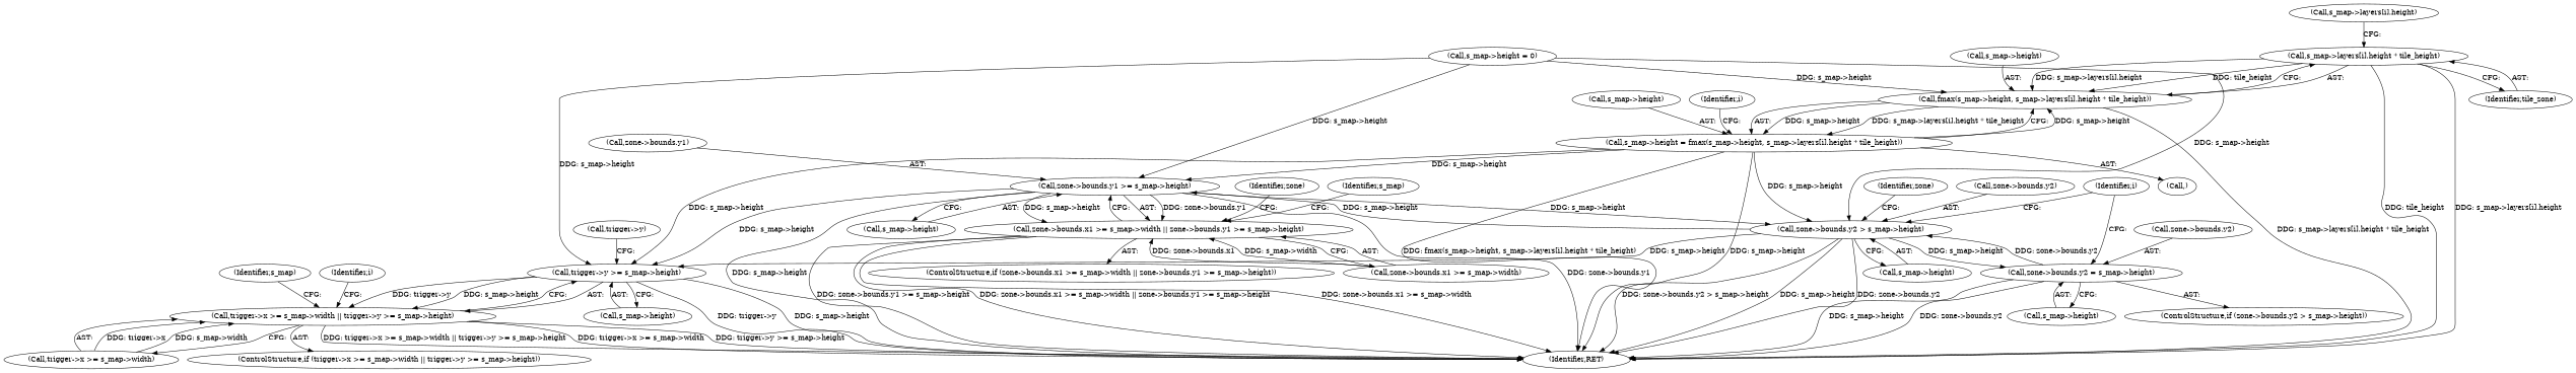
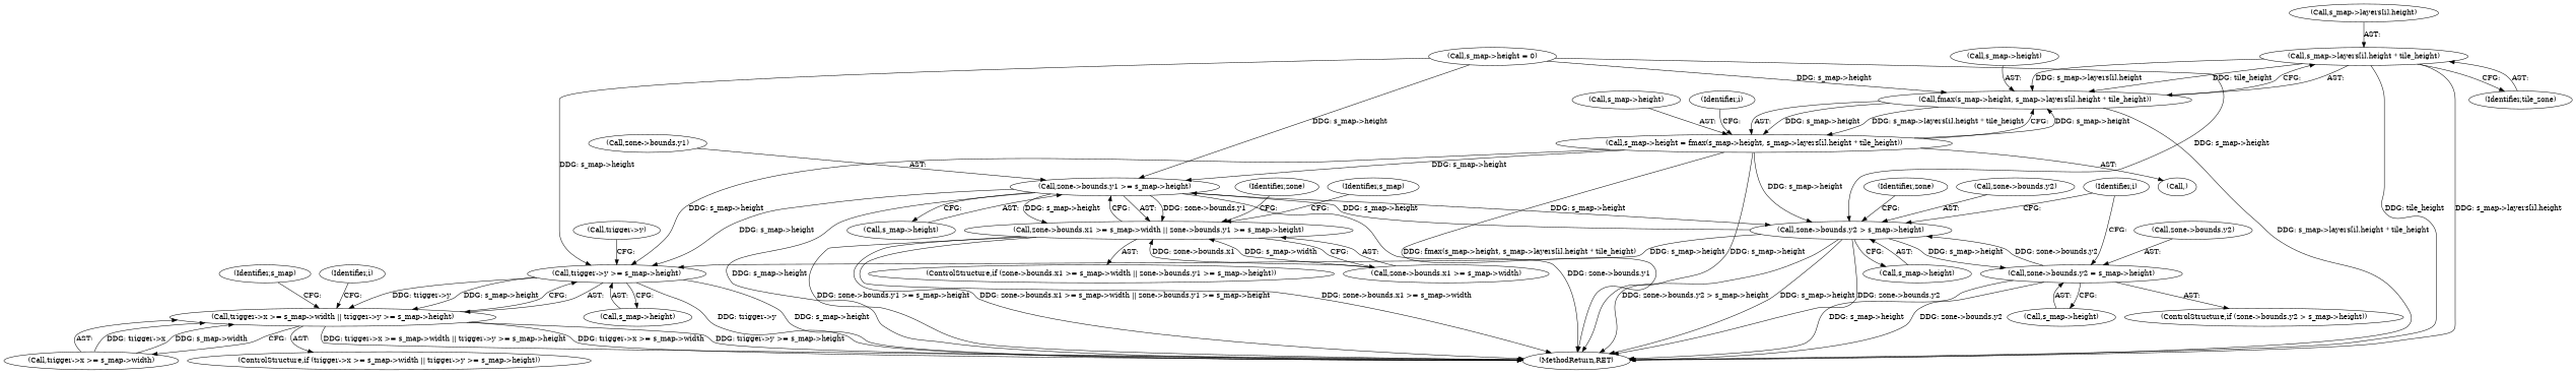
  digraph {
    n1 [label="(Call,s_map->layers[i].height * tile_height)"]
    n2 [label="(Call,fmax(s_map->height, s_map->layers[i].height * tile_height))"]
    n3 [label="(Identifier,tile_zone)"]
-   n4 [label="(Identifier,RET)"]
+   n4 [label="(MethodReturn,RET)"]
    n5 [label="(Call,s_map->height = fmax(s_map->height, s_map->layers[i].height * tile_height))"]
    n6 [label="(Call,zone->bounds.y1 >= s_map->height)"]
    n7 [label="(Call,zone->bounds.y2 > s_map->height)"]
    n8 [label="(Call,trigger->y >= s_map->height)"]
    n9 [label="(Call,)"]
    n10 [label="(Call,zone->bounds.x1 >= s_map->width || zone->bounds.y1 >= s_map->height)"]
    n11 [label="(Call,s_map->height)"]
    n12 [label="(Call,zone->bounds.y2 = s_map->height)"]
    n13 [label="(Call,s_map->height)"]
    n14 [label="(Call,trigger->x >= s_map->width || trigger->y >= s_map->height)"]
    n15 [label="(Call,s_map->height)"]
    n16 [label="(ControlStructure,if (zone->bounds.x1 >= s_map->width || zone->bounds.y1 >= s_map->height))"]
    n17 [label="(Call,zone->bounds.x1 >= s_map->width)"]
    n18 [label="(ControlStructure,if (zone->bounds.y2 > s_map->height))"]
    n19 [label="(Call,s_map->height)"]
    n20 [label="(Call,trigger->x >= s_map->width)"]
    n21 [label="(ControlStructure,if (trigger->x >= s_map->width || trigger->y >= s_map->height))"]
    n22 [label="(Call,zone->bounds.y1)"]
    n23 [label="(Identifier,i)"]
    n24 [label="(Identifier,i)"]
    n25 [label="(Identifier,zone)"]
    n26 [label="(Identifier,s_map)"]
    n27 [label="(Call,s_map->height)"]
    n28 [label="(Identifier,zone)"]
    n29 [label="(Call,s_map->layers[i].height)"]
    n30 [label="(Call,trigger->y)"]
    n31 [label="(Call,zone->bounds.y2)"]
    n32 [label="(Call,zone->bounds.y2)"]
    n33 [label="(Call,s_map->height = 0)"]
    n34 [label="(Call,s_map->height)"]
    n35 [label="(Identifier,s_map)"]
    n36 [label="(Identifier,i)"]
    n1 -> n2 [label="AST: "]
    n1 -> n2 [label="DDG: s_map->layers[i].height"]
    n1 -> n2 [label="DDG: tile_height"]
    n1 -> n3 [label="CFG: "]
    n1 -> n4 [label="DDG: tile_height"]
    n1 -> n4 [label="DDG: s_map->layers[i].height"]
    n2 -> n1 [label="CFG: "]
    n2 -> n4 [label="DDG: s_map->layers[i].height * tile_height"]
    n2 -> n5 [label="AST: "]
    n2 -> n5 [label="DDG: s_map->height"]
    n2 -> n5 [label="DDG: s_map->layers[i].height * tile_height"]
    n3 -> n1 [label="AST: "]
    n5 -> n2 [label="CFG: "]
    n5 -> n2 [label="DDG: s_map->height"]
    n5 -> n4 [label="DDG: fmax(s_map->height, s_map->layers[i].height * tile_height)"]
    n5 -> n4 [label="DDG: s_map->height"]
    n5 -> n6 [label="DDG: s_map->height"]
    n5 -> n7 [label="DDG: s_map->height"]
    n5 -> n8 [label="DDG: s_map->height"]
    n5 -> n9 [label="AST: "]
    n6 -> n4 [label="DDG: s_map->height"]
    n6 -> n4 [label="DDG: zone->bounds.y1"]
    n6 -> n7 [label="DDG: s_map->height"]
    n6 -> n8 [label="DDG: s_map->height"]
    n6 -> n10 [label="AST: "]
    n6 -> n10 [label="DDG: zone->bounds.y1"]
    n6 -> n10 [label="DDG: s_map->height"]
    n6 -> n11 [label="CFG: "]
    n7 -> n4 [label="DDG: zone->bounds.y2 > s_map->height"]
    n7 -> n4 [label="DDG: s_map->height"]
    n7 -> n4 [label="DDG: zone->bounds.y2"]
    n7 -> n6 [label="DDG: s_map->height"]
    n7 -> n8 [label="DDG: s_map->height"]
    n7 -> n12 [label="DDG: s_map->height"]
    n7 -> n13 [label="CFG: "]
    n8 -> n4 [label="DDG: trigger->y"]
    n8 -> n4 [label="DDG: s_map->height"]
    n8 -> n14 [label="AST: "]
    n8 -> n14 [label="DDG: trigger->y"]
    n8 -> n14 [label="DDG: s_map->height"]
    n8 -> n15 [label="CFG: "]
    n10 -> n4 [label="DDG: zone->bounds.x1 >= s_map->width"]
    n10 -> n4 [label="DDG: zone->bounds.y1 >= s_map->height"]
    n10 -> n4 [label="DDG: zone->bounds.x1 >= s_map->width || zone->bounds.y1 >= s_map->height"]
    n10 -> n6 [label="CFG: "]
    n10 -> n16 [label="AST: "]
    n10 -> n17 [label="CFG: "]
    n11 -> n6 [label="AST: "]
    n12 -> n4 [label="DDG: s_map->height"]
    n12 -> n4 [label="DDG: zone->bounds.y2"]
    n12 -> n7 [label="DDG: zone->bounds.y2"]
    n12 -> n18 [label="AST: "]
    n12 -> n19 [label="CFG: "]
    n13 -> n7 [label="AST: "]
    n14 -> n4 [label="DDG: trigger->x >= s_map->width || trigger->y >= s_map->height"]
    n14 -> n4 [label="DDG: trigger->x >= s_map->width"]
    n14 -> n4 [label="DDG: trigger->y >= s_map->height"]
    n14 -> n8 [label="CFG: "]
    n14 -> n20 [label="CFG: "]
    n14 -> n21 [label="AST: "]
    n15 -> n8 [label="AST: "]
    n17 -> n10 [label="AST: "]
    n17 -> n10 [label="DDG: zone->bounds.x1"]
    n17 -> n10 [label="DDG: s_map->width"]
    n19 -> n12 [label="AST: "]
    n20 -> n14 [label="AST: "]
    n20 -> n14 [label="DDG: trigger->x"]
    n20 -> n14 [label="DDG: s_map->width"]
    n22 -> n6 [label="AST: "]
    n23 -> n5 [label="CFG: "]
    n24 -> n14 [label="CFG: "]
    n25 -> n7 [label="CFG: "]
    n26 -> n14 [label="CFG: "]
    n27 -> n2 [label="AST: "]
    n28 -> n10 [label="CFG: "]
-   n29 -> n1 [label="CFG: "]
+   n29 -> n1 [label="AST: "]
    n30 -> n8 [label="CFG: "]
    n31 -> n7 [label="AST: "]
    n32 -> n12 [label="AST: "]
    n33 -> n2 [label="DDG: s_map->height"]
    n33 -> n6 [label="DDG: s_map->height"]
    n33 -> n7 [label="DDG: s_map->height"]
    n33 -> n8 [label="DDG: s_map->height"]
    n34 -> n5 [label="AST: "]
    n35 -> n10 [label="CFG: "]
    n36 -> n7 [label="CFG: "]
    n36 -> n12 [label="CFG: "]
  }
